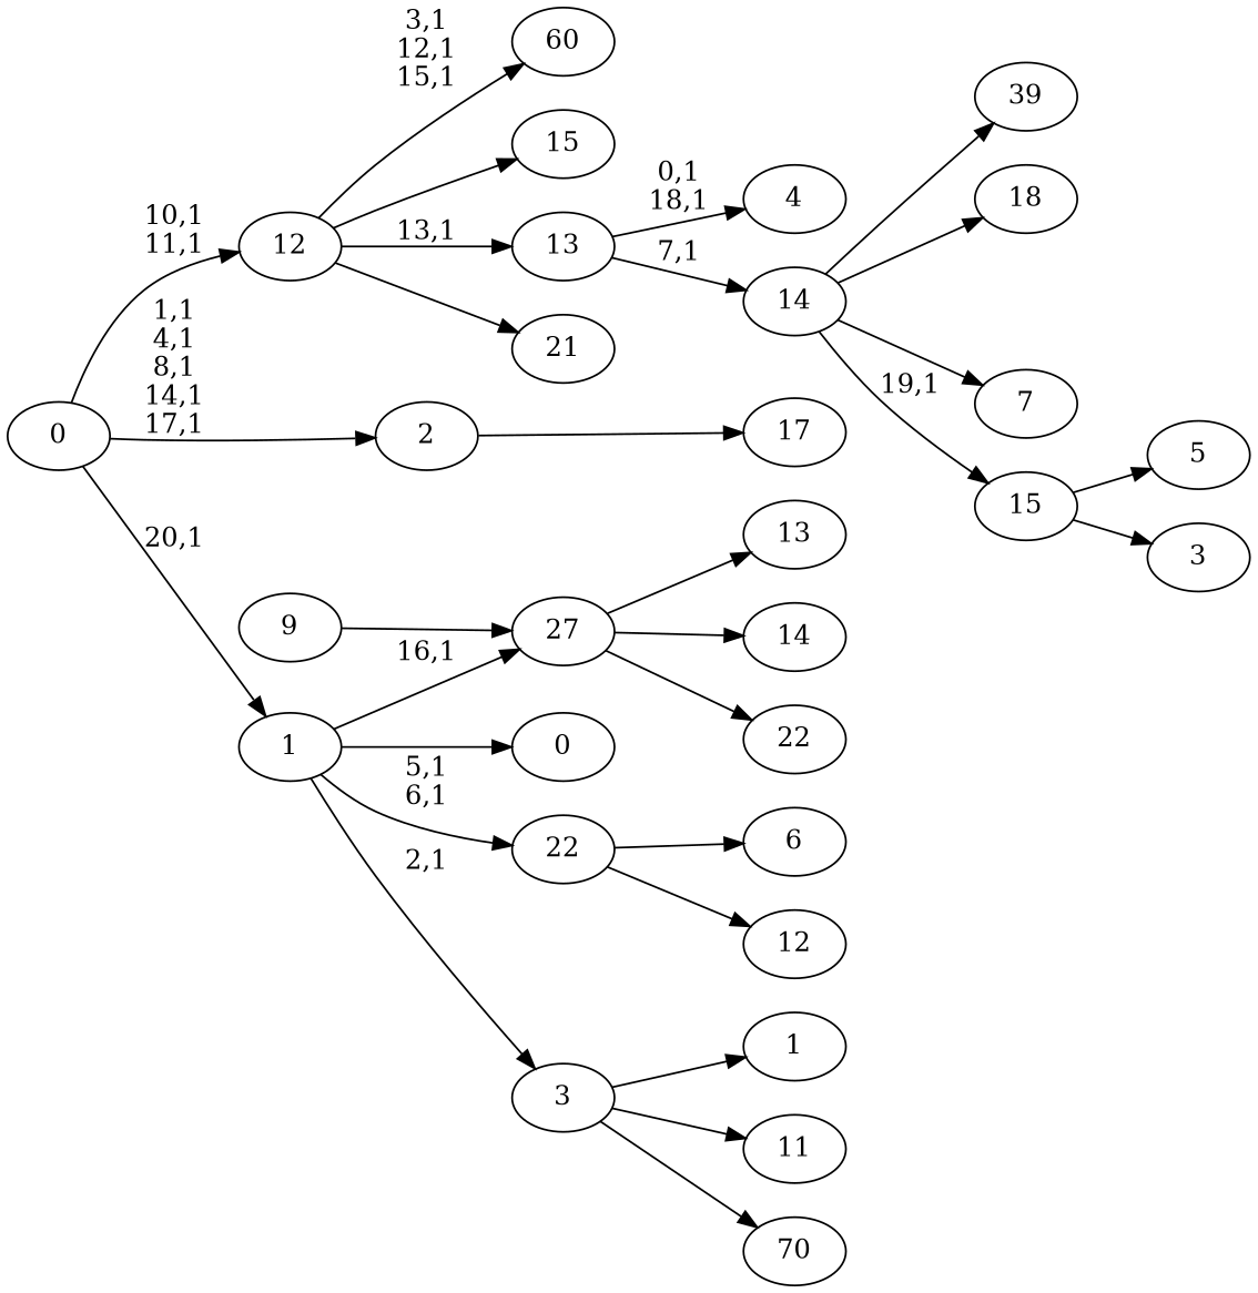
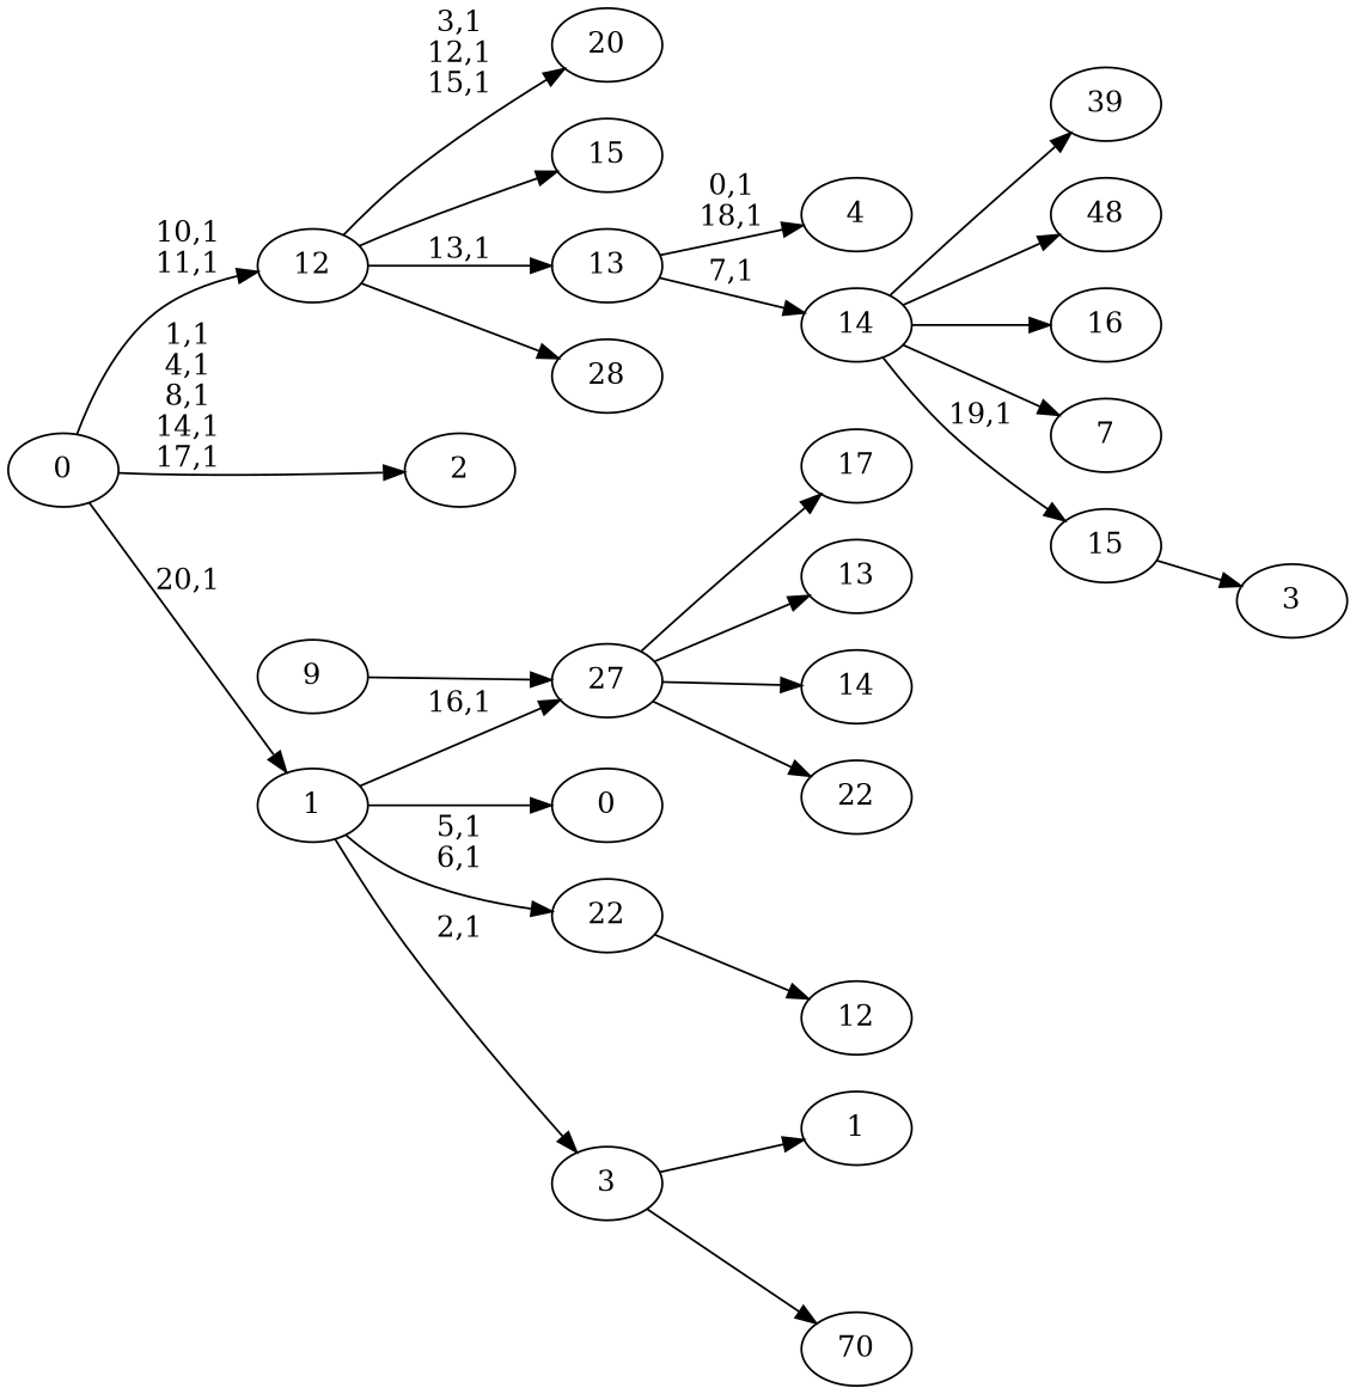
  digraph {
    rankdir=LR
    n1 [label=22]
-   n2 [label=21]
-   n3 [label=60]
+   n2 [label=28]
+   n3 [label=20]
    n4 [label=39]
-   n5 [label=18]
+   n5 [label=48]
    n6 [label=17]
+   n7 [label=16]
    n8 [label=15]
    n9 [label=14]
    n10 [label=13]
    n11 [label=12]
-   n12 [label=11]
    n13 [label=70]
    n14 [label=9]
    27
    n16 [label=7]
-   n17 [label=6]
    22
-   n19 [label=5]
    n20 [label=4]
    n21 [label=3]
    15
    14
    13
    12
    n26 [label=2]
    n27 [label=1]
    3
    n29 [label=0]
    1
    0
    n14 -> 27
    27 -> n1
-   n26 -> n6
+   27 -> n6
    27 -> n9
    27 -> n10
    22 -> n11
-   22 -> n17
-   15 -> n19
    15 -> n21
    14 -> n4
    14 -> n5
+   14 -> n7
    14 -> n16
    14 -> 15 [label="19,1"]
    13 -> n20 [label="0,1\n18,1"]
    13 -> 14 [label="7,1"]
    12 -> n2
    12 -> n3 [label="3,1\n12,1\n15,1"]
    12 -> n8
    12 -> 13 [label="13,1"]
-   3 -> n12
    3 -> n13
    3 -> n27
    1 -> 27 [label="16,1"]
    1 -> 22 [label="5,1\n6,1"]
    1 -> 3 [label="2,1"]
    1 -> n29
    0 -> 12 [label="10,1\n11,1"]
    0 -> n26 [label="1,1\n4,1\n8,1\n14,1\n17,1"]
    0 -> 1 [label="20,1"]
  }
